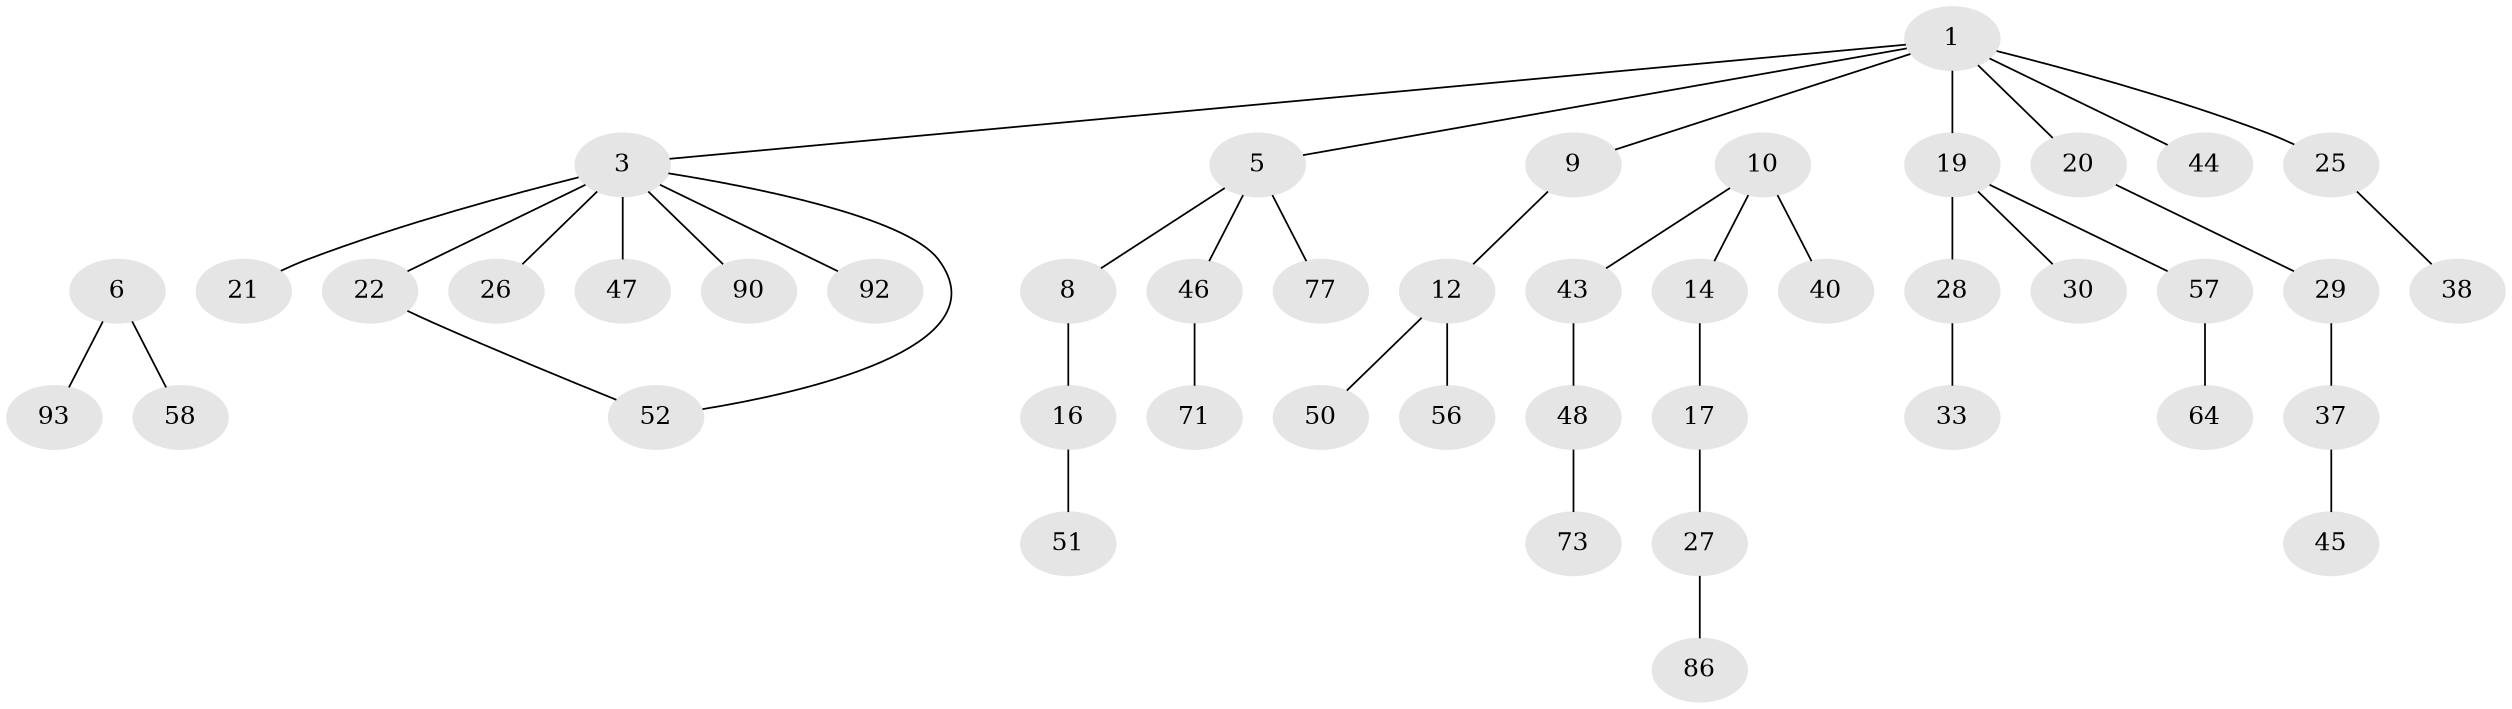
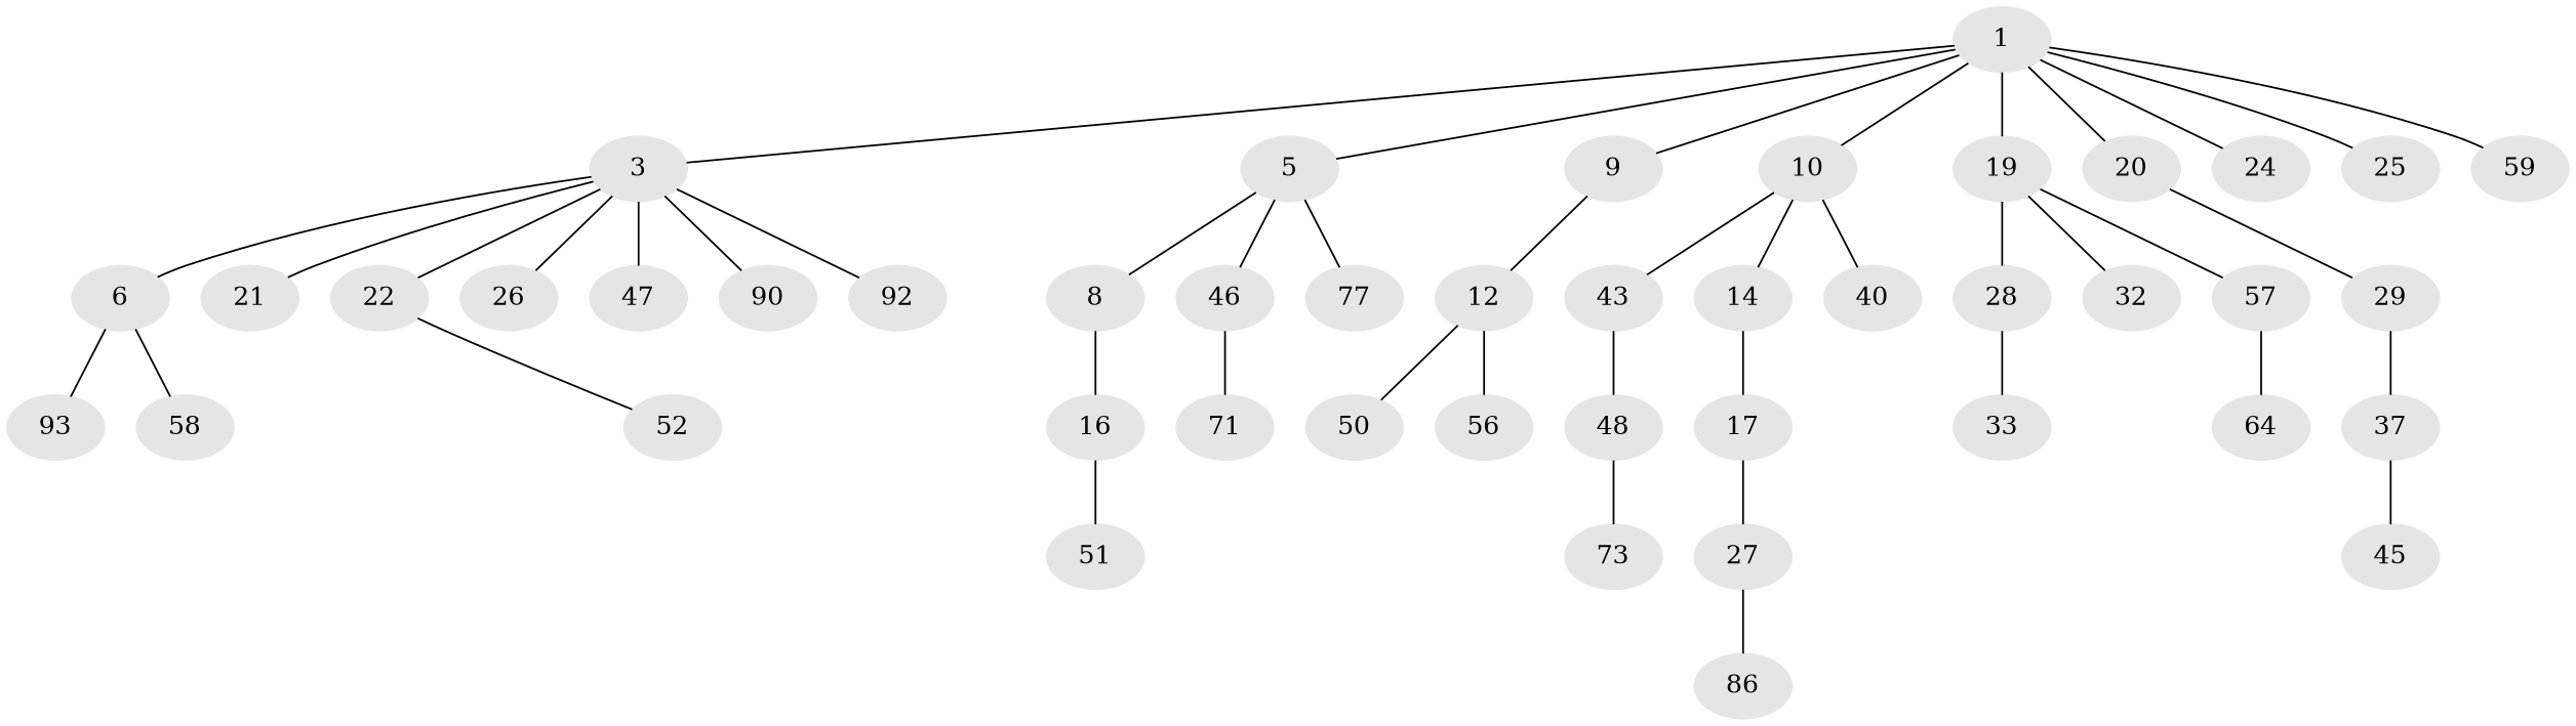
  graph {
    node [color=gray90 style=filled]
    1 [super="+2"]
    3 [super="+4+31"]
    5 [super="+60+76"]
    9
    10
    19 [super="+42+69+54"]
    20
-   24 [label=44]
+   24
    25
+   59
    6 [super="+7"]
    21 [super="+39+89"]
    22
    26
    47
    90
    92
    8 [super="+44"]
    46
    77
    12 [super="+73"]
    n22 [label=43 super="+18"]
    14 [super="+83+63"]
    40 [super="+41"]
    28 [super="+36"]
-   30
+   30 [label=32]
    57 [super="+84"]
    29
-   38 [super="+62+80"]
    n30 [label=93]
    58
    52 [super="+53+85"]
    16
    71
    51
    50
    56
    48
    17
    n40 [label=73 super="+91+79"]
    27 [super="+32+34"]
    86
    33 [super="+72+65"]
    64 [super="+81"]
    37 [super="+43"]
    45
    1 -- 3
    1 -- 5
    1 -- 9
+   1 -- 10
    1 -- 19
    1 -- 20
    1 -- 24
    1 -- 25
-   3 -- 52
+   1 -- 59
+   3 -- 6
    3 -- 21
    3 -- 22
    3 -- 26
    3 -- 47
    3 -- 90
    3 -- 92
    5 -- 8
    5 -- 46
    5 -- 77
    9 -- 12
    10 -- n22
    10 -- 14
    10 -- 40
    19 -- 28
    19 -- 30
    19 -- 57
    20 -- 29
-   25 -- 38
    6 -- n30
    6 -- 58
    22 -- 52
    8 -- 16
    46 -- 71
    12 -- 50
    12 -- 56
    n22 -- 48
    14 -- 17
    28 -- 33
    57 -- 64
    29 -- 37
    16 -- 51
    48 -- n40
    17 -- 27
    27 -- 86
    37 -- 45
  }
